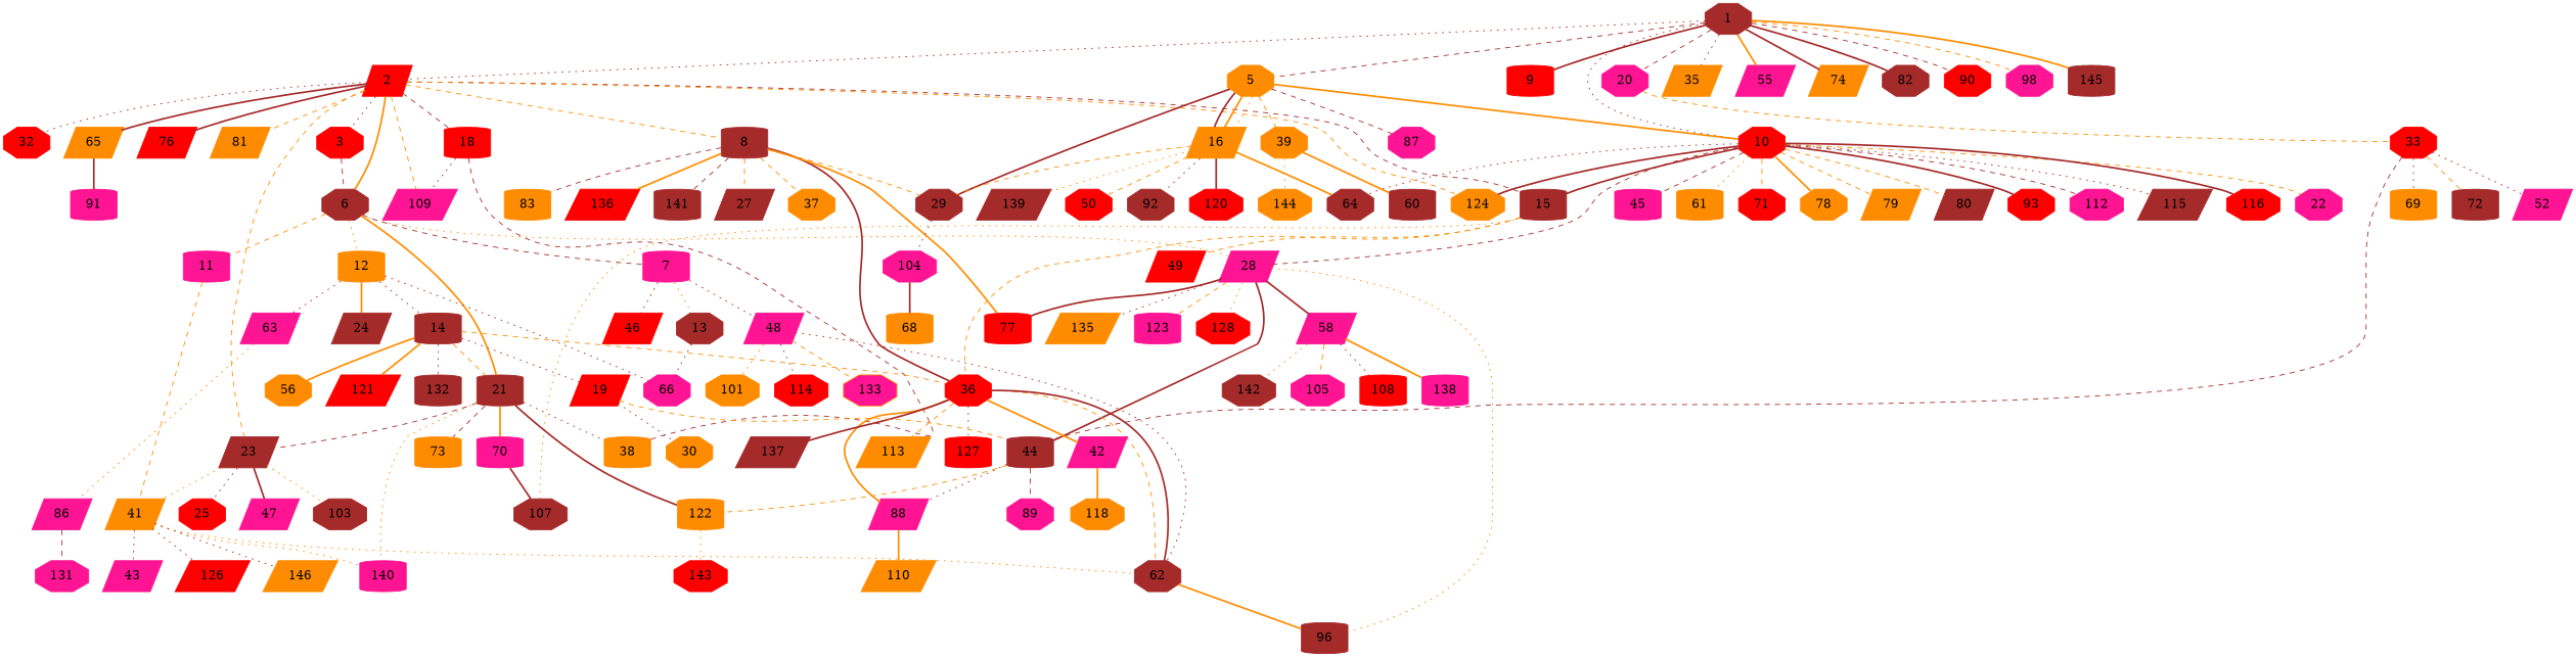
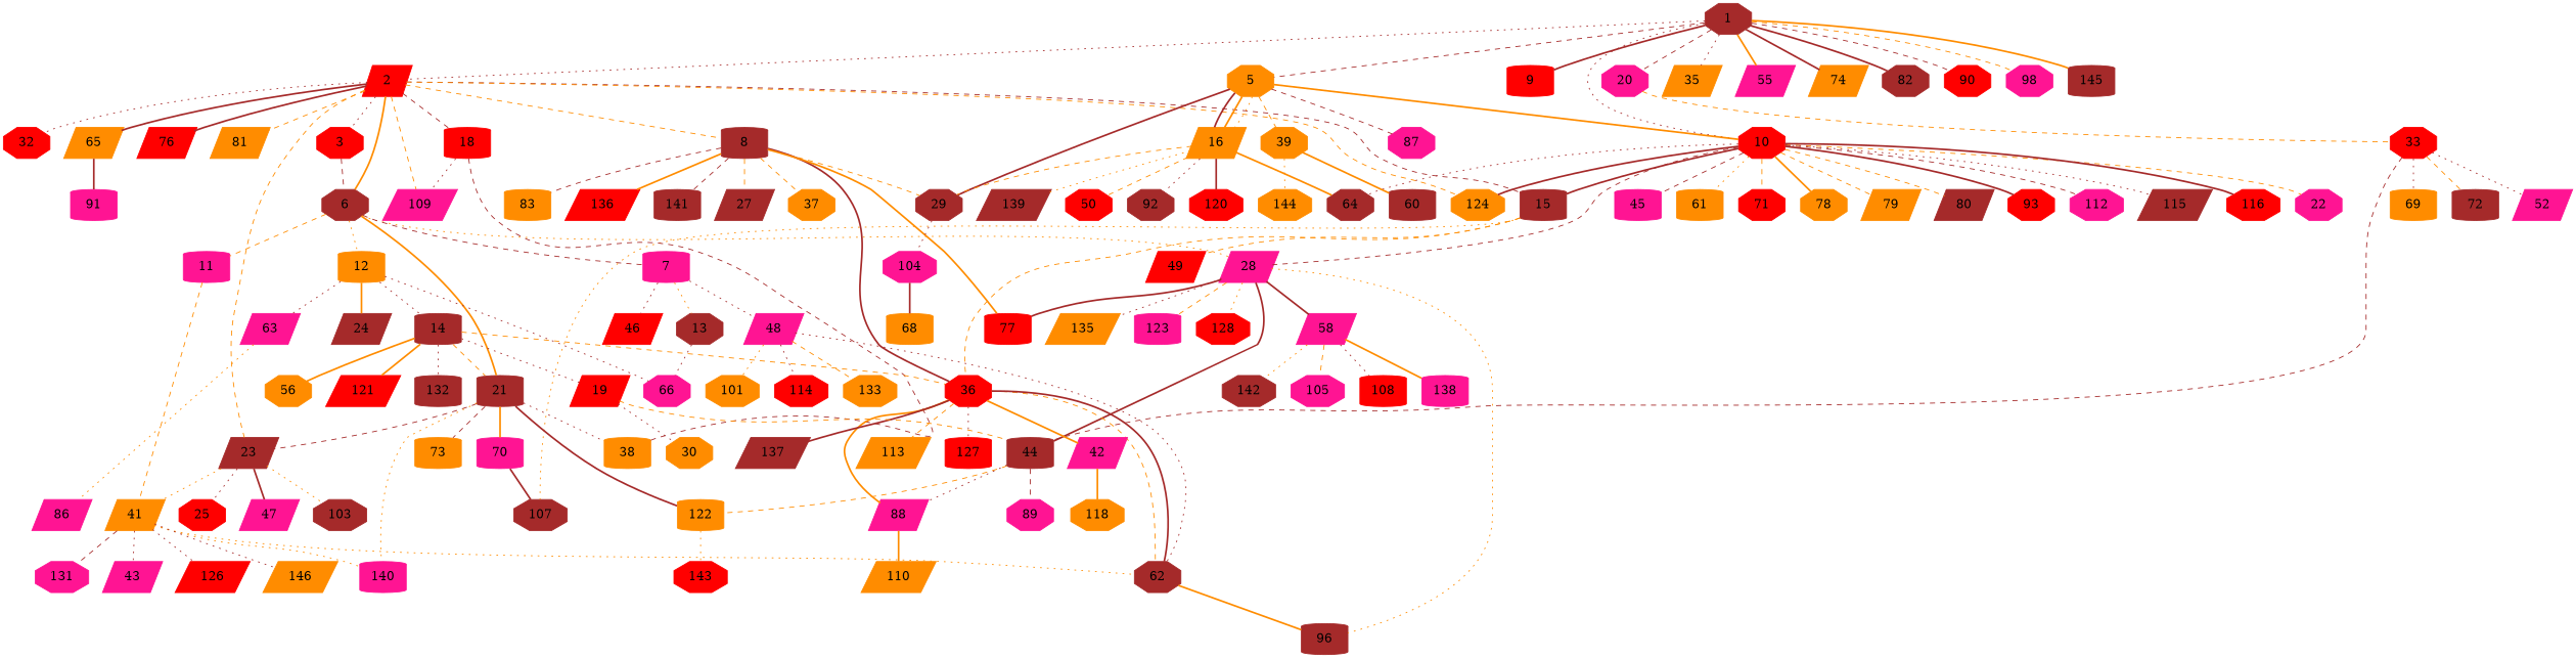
  graph {
    node [color=darkorange shape=octagon style=filled]
    edge [color=brown style=dotted]
    1 [color=brown super="+4"]
    2 [color=red shape=parallelogram super="+26"]
    5
    9 [color=red shape=cylinder]
    10 [color=red super="+17"]
    20 [color=deeppink]
    35 [shape=parallelogram super="+117"]
    55 [color=deeppink shape=parallelogram super="+125"]
    74 [shape=parallelogram]
    82 [color=brown]
    90 [color=red]
    98 [color=deeppink]
    145 [color=brown shape=cylinder]
    3 [color=red]
    6 [color=brown super="+99"]
    8 [color=brown shape=cylinder super="+31"]
    15 [color=brown shape=cylinder super="+106"]
    18 [color=red shape=cylinder super="+59"]
    23 [color=brown shape=parallelogram super="+84"]
    32 [color=red super="+119"]
    65 [shape=parallelogram]
    76 [color=red shape=parallelogram]
    81 [shape=parallelogram]
    109 [color=deeppink shape=parallelogram]
    124
    16 [shape=parallelogram super="+111"]
    29 [color=brown super="+34"]
    39
    87 [color=deeppink]
    28 [color=deeppink shape=parallelogram super="+51"]
    22 [color=deeppink]
    45 [color=deeppink shape=cylinder]
    61 [shape=cylinder]
    64 [color=brown super="+95"]
    71 [color=red]
    78
    79 [shape=parallelogram]
    80 [color=brown shape=parallelogram]
    93 [color=red]
    112 [color=deeppink]
    115 [color=brown shape=parallelogram]
    116 [color=red]
    33 [color=red super="+40"]
    7 [color=deeppink shape=cylinder super="+57"]
    11 [color=deeppink shape=cylinder]
    12 [shape=cylinder super="+75"]
    21 [color=brown shape=cylinder super="+54"]
    27 [color=brown shape=parallelogram]
    36 [color=red super="+67"]
    37
    77 [color=red shape=cylinder super="+129"]
    83 [shape=cylinder]
    136 [color=red shape=parallelogram]
    141 [color=brown shape=cylinder]
    49 [color=red shape=parallelogram]
    107 [color=brown]
    38 [shape=cylinder]
    41 [shape=parallelogram super="+53"]
    25 [color=red]
    47 [color=deeppink shape=parallelogram]
    103 [color=brown]
    91 [color=deeppink shape=cylinder]
    50 [color=red]
    92 [color=brown]
    120 [color=red]
    139 [color=brown shape=parallelogram]
    104 [color=deeppink]
    60 [color=brown shape=cylinder]
    144
    13 [color=brown super="+100"]
    46 [color=red shape=parallelogram]
    48 [color=deeppink shape=parallelogram super="+97"]
    14 [color=brown shape=cylinder]
    24 [color=brown shape=parallelogram]
    63 [color=deeppink shape=parallelogram]
    66 [color=deeppink]
    70 [color=deeppink shape=cylinder]
    73 [shape=cylinder]
    122 [shape=cylinder]
    140 [color=deeppink shape=cylinder]
    44 [color=brown shape=cylinder super="+94"]
    58 [color=deeppink shape=parallelogram super="+130"]
    96 [color=brown shape=cylinder]
    123 [color=deeppink shape=cylinder]
    128 [color=red]
    135 [shape=parallelogram]
    62 [color=brown super="+134"]
    101
    114 [color=red]
-   133 [fillcolor=deeppink]
+   133
    42 [color=deeppink shape=parallelogram]
    88 [color=deeppink shape=parallelogram]
    113 [shape=parallelogram]
    127 [color=red shape=cylinder]
    137 [color=brown shape=parallelogram]
    43 [color=deeppink shape=parallelogram]
    126 [color=red shape=parallelogram]
    131 [color=deeppink]
    146 [shape=parallelogram]
    19 [color=red shape=parallelogram super="+102"]
    56
    121 [color=red shape=parallelogram]
    132 [color=brown shape=cylinder]
    86 [color=deeppink shape=parallelogram]
    30
    89 [color=deeppink]
    52 [color=deeppink shape=parallelogram super="+85"]
    69 [shape=cylinder]
    72 [color=brown shape=cylinder]
    143 [color=red]
    105 [color=deeppink]
    108 [color=red shape=cylinder]
    138 [color=deeppink shape=cylinder]
    142 [color=brown]
    68 [shape=cylinder]
    118
    110 [shape=parallelogram]
    1 -- 2
    1 -- 5 [style=dashed]
    1 -- 9 [style=bold]
    1 -- 10
    1 -- 20 [style=dashed]
    1 -- 35
    1 -- 55 [color=darkorange style=bold]
    1 -- 74 [style=bold]
    1 -- 82 [style=bold]
    1 -- 90 [style=dashed]
    1 -- 98 [color=darkorange style=dashed]
    1 -- 145 [color=darkorange style=bold]
    2 -- 3
    2 -- 6 [color=darkorange style=bold]
    2 -- 8 [color=darkorange style=dashed]
    2 -- 15 [style=dashed]
    2 -- 18 [style=dashed]
    2 -- 23 [color=darkorange style=dashed]
    2 -- 32
    2 -- 65 [style=bold]
    2 -- 76 [style=bold]
    2 -- 81 [color=darkorange style=dashed]
    2 -- 109 [color=darkorange style=dashed]
    2 -- 124 [color=darkorange style=dashed]
    5 -- 10 [color=darkorange style=bold]
    5 -- 16 [style=bold]
    5 -- 16 [color=darkorange style=bold]
    5 -- 16 [color=darkorange]
    5 -- 29 [style=bold]
    5 -- 39 [color=darkorange style=dashed]
    5 -- 87 [style=dashed]
    10 -- 15 [style=bold]
    10 -- 124 [style=bold]
    10 -- 28 [style=dashed]
    10 -- 22 [color=darkorange style=dashed]
    10 -- 45 [style=dashed]
    10 -- 61 [color=darkorange]
    10 -- 64
    10 -- 71 [color=darkorange style=dashed]
    10 -- 78 [color=darkorange style=bold]
    10 -- 79 [color=darkorange style=dashed]
    10 -- 80 [color=darkorange style=dashed]
    10 -- 93 [style=bold]
    10 -- 112 [style=dashed]
    10 -- 115
    10 -- 116 [style=bold]
    20 -- 33 [color=darkorange style=dashed]
    3 -- 6 [style=dashed]
    6 -- 28 [color=darkorange]
    6 -- 7 [style=dashed]
    6 -- 11 [color=darkorange style=dashed]
    6 -- 12 [color=darkorange]
    6 -- 21 [color=darkorange style=bold]
    8 -- 29 [color=darkorange style=dashed]
    8 -- 27 [color=darkorange style=dashed]
    8 -- 36 [style=bold]
    8 -- 37 [color=darkorange style=dashed]
    8 -- 77 [color=darkorange style=bold]
    8 -- 83 [style=dashed]
    8 -- 136 [color=darkorange style=bold]
    8 -- 141 [style=dashed]
    15 -- 36 [color=darkorange style=dashed]
    15 -- 49 [color=darkorange style=dashed]
    15 -- 107 [color=darkorange]
    18 -- 109
    18 -- 38 [style=dashed]
    23 -- 41 [color=darkorange]
    23 -- 25
    23 -- 47 [style=bold]
    23 -- 103 [color=darkorange]
    65 -- 91 [style=bold]
    16 -- 29 [color=darkorange style=dashed]
    16 -- 64 [color=darkorange style=bold]
    16 -- 50 [color=darkorange style=dashed]
    16 -- 92
    16 -- 120 [style=bold]
    16 -- 139 [color=darkorange]
    29 -- 104
    39 -- 60 [color=darkorange style=bold]
    39 -- 144 [color=darkorange]
    28 -- 77 [style=bold]
    28 -- 44 [style=bold]
    28 -- 58 [style=bold]
    28 -- 96 [color=darkorange]
    28 -- 123 [color=darkorange style=dashed]
    28 -- 128 [color=darkorange]
    28 -- 135
    33 -- 44 [style=dashed]
    33 -- 52
    33 -- 69
    33 -- 72 [color=darkorange style=dashed]
    7 -- 13 [color=darkorange]
    7 -- 46
    7 -- 48
    11 -- 41 [color=darkorange style=dashed]
    12 -- 14
    12 -- 24 [color=darkorange style=bold]
    12 -- 63
    12 -- 66
    21 -- 23 [style=dashed]
    21 -- 38
    21 -- 70 [color=darkorange style=bold]
    21 -- 73 [style=dashed]
    21 -- 122 [style=bold]
    21 -- 140 [color=darkorange]
    36 -- 62 [color=darkorange style=dashed]
    36 -- 62 [style=bold]
    36 -- 42 [color=darkorange style=bold]
    36 -- 88 [color=darkorange style=bold]
    36 -- 113 [color=darkorange style=dashed]
    36 -- 127
    36 -- 137 [style=bold]
    41 -- 140 [color=darkorange]
    41 -- 62 [color=darkorange]
    41 -- 43
    41 -- 126
-   86 -- 131 [style=dashed]
+   41 -- 131 [style=dashed]
    41 -- 146
    104 -- 68 [style=bold]
    13 -- 66
    48 -- 62
    48 -- 101 [color=darkorange]
    48 -- 114
    48 -- 133 [color=darkorange style=dashed]
    14 -- 21 [color=darkorange style=dashed]
    14 -- 36 [color=darkorange style=dashed]
    14 -- 19
    14 -- 56 [color=darkorange style=bold]
    14 -- 121 [color=darkorange style=bold]
    14 -- 132
    63 -- 86 [color=darkorange]
    70 -- 107 [style=bold]
    122 -- 143 [color=darkorange]
    44 -- 122 [color=darkorange style=dashed]
    44 -- 88
    44 -- 89 [style=dashed]
    58 -- 105 [color=darkorange style=dashed]
    58 -- 108
    58 -- 138 [color=darkorange style=bold]
    58 -- 142 [color=darkorange]
    62 -- 96 [color=darkorange style=bold]
    42 -- 118 [color=darkorange style=bold]
    88 -- 110 [color=darkorange style=bold]
    19 -- 44 [color=darkorange style=dashed]
    19 -- 30
  }
